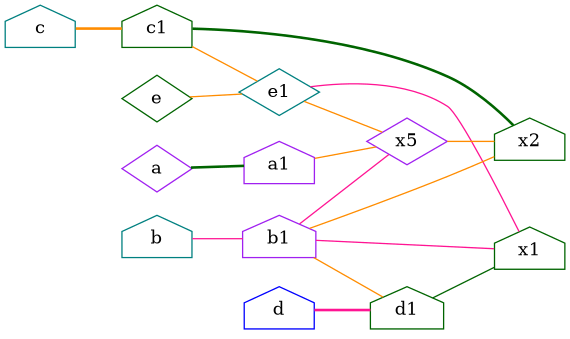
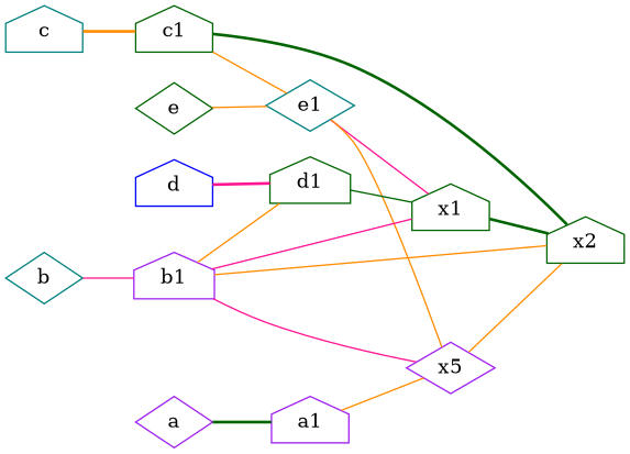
  graph {
    rankdir=LR
    node [color=darkgreen labelfontsize=50 shape=house]
    edge [color=darkorange style=solid]
    c [color=teal]
    c1
    x2
    e1 [color=teal shape=diamond]
    x1
    n6 [color=purple label=x5 shape=diamond]
    b1 [color=purple]
    d1
    d [color=blue]
    a [color=purple shape=diamond]
    a1 [color=purple]
    e [shape=diamond]
-   b [color=teal]
+   b [color=teal shape=diamond]
    c -- c1 [style=bold]
    c1 -- x2 [color=darkgreen style=bold]
    c1 -- e1
    e1 -- x1 [color=deeppink]
    e1 -- n6
+   x1 -- x2 [color=darkgreen style=bold]
    n6 -- x2
    b1 -- x2
    b1 -- x1 [color=deeppink]
    b1 -- n6 [color=deeppink]
    b1 -- d1
    d1 -- x1 [color=darkgreen]
    d -- d1 [color=deeppink style=bold]
    a -- a1 [color=darkgreen style=bold]
    a1 -- n6
    e -- e1
    b -- b1 [color=deeppink]
  }
